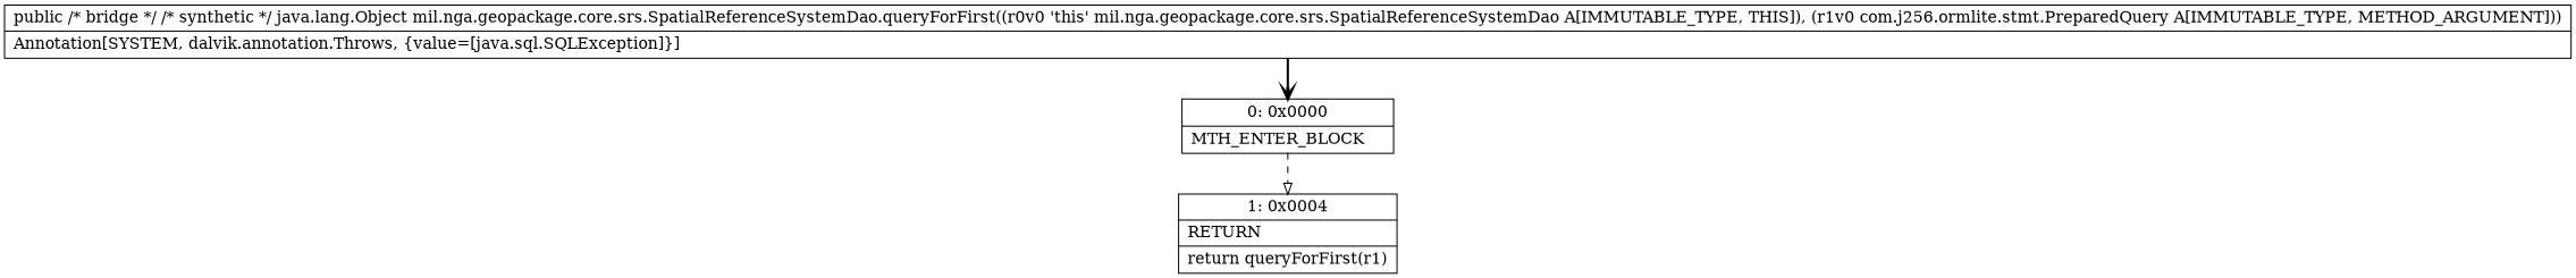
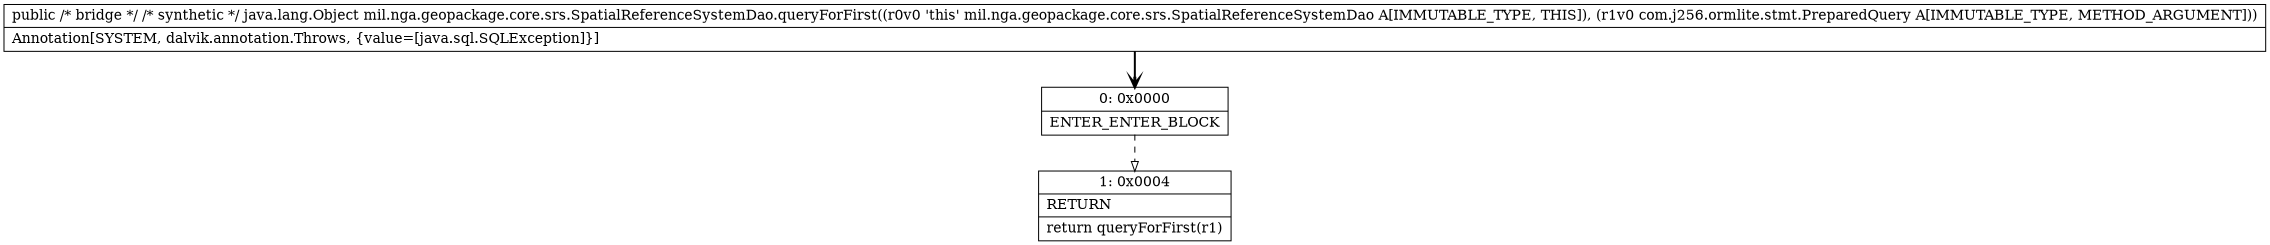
  digraph {
    node [shape=record]
-   n1 [label="{0\:\ 0x0000|MTH_ENTER_BLOCK\l}"]
+   n1 [label="{0\:\ 0x0000|ENTER_ENTER_BLOCK\l}"]
    n2 [label="{1\:\ 0x0004|RETURN\l|return queryForFirst(r1)\l}"]
    n3 [label="{public \/* bridge *\/ \/* synthetic *\/ java.lang.Object mil.nga.geopackage.core.srs.SpatialReferenceSystemDao.queryForFirst((r0v0 'this' mil.nga.geopackage.core.srs.SpatialReferenceSystemDao A[IMMUTABLE_TYPE, THIS]), (r1v0 com.j256.ormlite.stmt.PreparedQuery A[IMMUTABLE_TYPE, METHOD_ARGUMENT]))  | Annotation[SYSTEM, dalvik.annotation.Throws, \{value=[java.sql.SQLException]\}]\l}"]
    n1 -> n2 [style=dashed arrowhead=onormal]
    n3 -> n1 [style=bold arrowhead=vee]
  }
